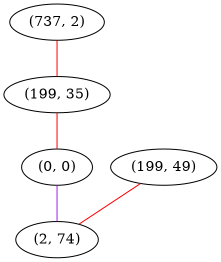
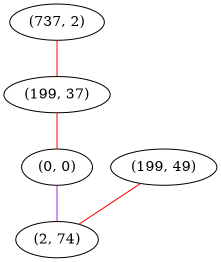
  graph {
    edge [color=red weight=1]
    n1 [label="(737, 2)"]
-   "(199, 35)"
+   "(199, 35)" [label="(199, 37)"]
    "(0, 0)"
    "(199, 49)"
    "(2, 74)"
    n1 -- "(199, 35)"
    "(199, 35)" -- "(0, 0)"
    "(0, 0)" -- "(2, 74)" [color=purple weight=4]
    "(199, 49)" -- "(2, 74)"
  }
